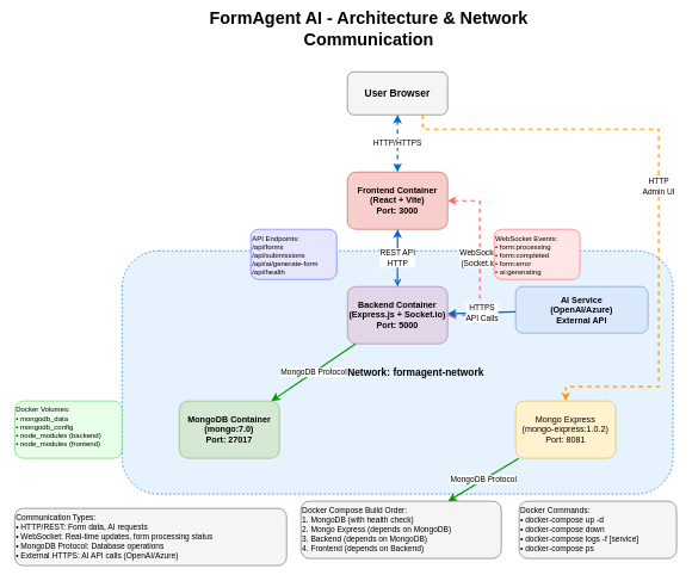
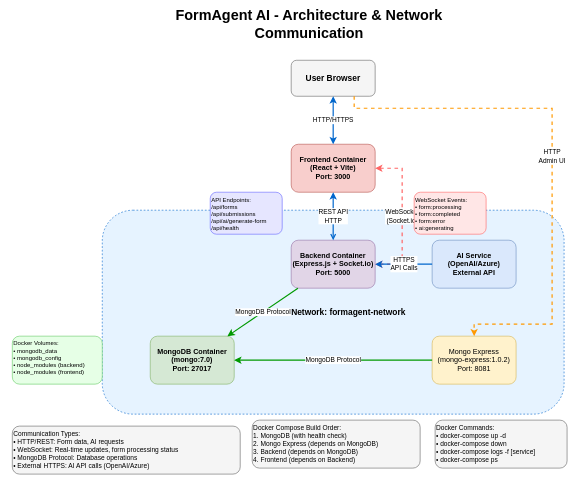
  <mxCell id="0" />
  <mxCell id="1" parent="0" />
  <mxCell id="2" value="Docker Network: formagent-network" style="rounded=1;whiteSpace=wrap;html=1;fillColor=#e6f3ff;strokeColor=#0066cc;fontSize=14;fontStyle=1;dashed=1;" parent="1" vertex="1"><mxGeometry x="170" y="350" width="770" height="340" as="geometry" /></mxCell>
  <mxCell id="3" value="FormAgent AI - Architecture &amp; Network Communication" style="text;html=1;strokeColor=none;fillColor=none;align=center;verticalAlign=middle;whiteSpace=wrap;rounded=0;fontSize=24;fontStyle=1;" parent="1" vertex="1"><mxGeometry x="280" y="20" width="470" height="40" as="geometry" /></mxCell>
  <mxCell id="4" value="User Browser" style="rounded=1;whiteSpace=wrap;html=1;fillColor=#f5f5f5;strokeColor=#666666;fontSize=14;fontStyle=1;" parent="1" vertex="1"><mxGeometry x="485" y="100" width="140" height="60" as="geometry" /></mxCell>
  <mxCell id="5" value="Frontend Container&#10;(React + Vite)&#10;Port: 3000" style="rounded=1;whiteSpace=wrap;html=1;fillColor=#f8cecc;strokeColor=#b85450;fontSize=12;fontStyle=1;" parent="1" vertex="1"><mxGeometry x="485" y="240" width="140" height="80" as="geometry" /></mxCell>
  <mxCell id="6" value="Backend Container&#10;(Express.js + Socket.io)&#10;Port: 5000" style="rounded=1;whiteSpace=wrap;html=1;fillColor=#e1d5e7;strokeColor=#9673a6;fontSize=12;fontStyle=1;" parent="1" vertex="1"><mxGeometry x="485" y="400" width="140" height="80" as="geometry" /></mxCell>
  <mxCell id="7" value="MongoDB Container&#10;(mongo:7.0)&#10;Port: 27017" style="rounded=1;whiteSpace=wrap;html=1;fillColor=#d5e8d4;strokeColor=#82b366;fontSize=12;fontStyle=1;" parent="1" vertex="1"><mxGeometry x="250" y="560" width="140" height="80" as="geometry" /></mxCell>
  <mxCell id="8" value="Mongo Express&#10;(mongo-express:1.0.2)&#10;Port: 8081" style="rounded=1;whiteSpace=wrap;html=1;fillColor=#fff2cc;strokeColor=#d6b656;fontSize=12;" parent="1" vertex="1"><mxGeometry x="720" y="560" width="140" height="80" as="geometry" /></mxCell>
- <mxCell id="9" value="AI Service&#10;(OpenAI/Azure)&#10;External API" style="rounded=1;whiteSpace=wrap;html=1;fillColor=#dae8fc;strokeColor=#6c8ebf;fontSize=12;fontStyle=1;" parent="1" vertex="1"><mxGeometry x="720" y="400" width="185" height="65" as="geometry" /></mxCell>
- <mxCell id="10" value="HTTP/HTTPS" style="endArrow=classic;startArrow=classic;html=1;rounded=0;strokeWidth=2;strokeColor=#0066cc;dashed=1;" parent="1" source="4" target="5" edge="1"><mxGeometry width="50" height="50" relative="1" as="geometry"><mxPoint x="555" y="200" as="sourcePoint" /><mxPoint x="555" y="240" as="targetPoint" /></mxGeometry></mxCell>
+ <mxCell id="9" value="AI Service&#10;(OpenAI/Azure)&#10;External API" style="rounded=1;whiteSpace=wrap;html=1;fillColor=#dae8fc;strokeColor=#6c8ebf;fontSize=12;fontStyle=1;" parent="1" vertex="1"><mxGeometry x="720" y="400" width="140" height="80" as="geometry" /></mxCell>
+ <mxCell id="10" value="HTTP/HTTPS" style="endArrow=classic;startArrow=classic;html=1;rounded=0;strokeWidth=2;strokeColor=#0066cc;" parent="1" source="4" target="5" edge="1"><mxGeometry width="50" height="50" relative="1" as="geometry"><mxPoint x="555" y="200" as="sourcePoint" /><mxPoint x="555" y="240" as="targetPoint" /></mxGeometry></mxCell>
  <mxCell id="11" value="REST API&#10;HTTP" style="endArrow=open;startArrow=classic;html=1;rounded=0;strokeWidth=2;strokeColor=#0066cc;" parent="1" source="5" target="6" edge="1"><mxGeometry width="50" height="50" relative="1" as="geometry"><mxPoint x="555" y="340" as="sourcePoint" /><mxPoint x="555" y="380" as="targetPoint" /></mxGeometry></mxCell>
  <mxCell id="12" value="WebSocket&#10;(Socket.io)" style="endArrow=classic;startArrow=classic;html=1;rounded=0;strokeWidth=2;strokeColor=#ff6666;dashed=1;" parent="1" edge="1"><mxGeometry width="50" height="50" relative="1" as="geometry"><mxPoint x="625" y="280" as="sourcePoint" /><mxPoint x="625" y="440" as="targetPoint" /><Array as="points"><mxPoint x="670" y="280" /><mxPoint x="670" y="440" /></Array></mxGeometry></mxCell>
  <mxCell id="13" value="MongoDB Protocol" style="endArrow=classic;html=1;rounded=0;strokeWidth=2;strokeColor=#009900;" parent="1" source="6" target="7" edge="1"><mxGeometry width="50" height="50" relative="1" as="geometry"><mxPoint x="485" y="480" as="sourcePoint" /><mxPoint x="390" y="560" as="targetPoint" /></mxGeometry></mxCell>
  <mxCell id="14" value="HTTPS&#10;API Calls" style="endArrow=none;startArrow=classic;html=1;rounded=0;strokeWidth=2;strokeColor=#0066cc;" parent="1" source="6" target="9" edge="1"><mxGeometry width="50" height="50" relative="1" as="geometry"><mxPoint x="625" y="440" as="sourcePoint" /><mxPoint x="720" y="440" as="targetPoint" /></mxGeometry></mxCell>
- <mxCell id="15" value="MongoDB Protocol" style="endArrow=classic;html=1;rounded=0;strokeWidth=2;strokeColor=#009900;" parent="1" source="8" target="18" edge="1"><mxGeometry width="50" height="50" relative="1" as="geometry"><mxPoint x="720" y="600" as="sourcePoint" /><mxPoint x="390" y="600" as="targetPoint" /></mxGeometry></mxCell>
+ <mxCell id="15" value="MongoDB Protocol" style="endArrow=classic;html=1;rounded=0;strokeWidth=2;strokeColor=#009900;" parent="1" source="8" target="7" edge="1"><mxGeometry width="50" height="50" relative="1" as="geometry"><mxPoint x="720" y="600" as="sourcePoint" /><mxPoint x="390" y="600" as="targetPoint" /></mxGeometry></mxCell>
  <mxCell id="16" value="HTTP&#10;Admin UI" style="endArrow=classic;html=1;rounded=0;strokeWidth=2;strokeColor=#ff9900;dashed=1;" parent="1" edge="1"><mxGeometry width="50" height="50" relative="1" as="geometry"><mxPoint x="590" y="160" as="sourcePoint" /><mxPoint x="790" y="560" as="targetPoint" /><Array as="points"><mxPoint x="590" y="180" /><mxPoint x="920" y="180" /><mxPoint x="920" y="540" /><mxPoint x="790" y="540" /></Array></mxGeometry></mxCell>
  <mxCell id="17" value="Communication Types:&#10;• HTTP/REST: Form data, AI requests&#10;• WebSocket: Real-time updates, form processing status&#10;• MongoDB Protocol: Database operations&#10;• External HTTPS: AI API calls (OpenAI/Azure)" style="rounded=1;whiteSpace=wrap;html=1;fillColor=#f5f5f5;strokeColor=#666666;fontSize=11;align=left;verticalAlign=top;" parent="1" vertex="1"><mxGeometry x="20" y="710" width="380" height="80" as="geometry" /></mxCell>
  <mxCell id="18" value="Docker Compose Build Order:&#10;1. MongoDB (with health check)&#10;2. Mongo Express (depends on MongoDB)&#10;3. Backend (depends on MongoDB)&#10;4. Frontend (depends on Backend)" style="rounded=1;whiteSpace=wrap;html=1;fillColor=#f5f5f5;strokeColor=#666666;fontSize=11;align=left;verticalAlign=top;" parent="1" vertex="1"><mxGeometry x="420" y="700" width="280" height="80" as="geometry" /></mxCell>
  <mxCell id="19" value="Docker Commands:&#10;• docker-compose up -d&#10;• docker-compose down&#10;• docker-compose logs -f [service]&#10;• docker-compose ps" style="rounded=1;whiteSpace=wrap;html=1;fillColor=#f5f5f5;strokeColor=#666666;fontSize=11;align=left;verticalAlign=top;" parent="1" vertex="1"><mxGeometry x="725" y="700" width="220" height="80" as="geometry" /></mxCell>
  <mxCell id="20" value="WebSocket Events:&#10;• form:processing&#10;• form:completed&#10;• form:error&#10;• ai:generating" style="rounded=1;whiteSpace=wrap;html=1;fillColor=#ffe6e6;strokeColor=#ff6666;fontSize=10;align=left;verticalAlign=top;" parent="1" vertex="1"><mxGeometry x="690" y="320" width="120" height="70" as="geometry" /></mxCell>
  <mxCell id="21" value="API Endpoints:&#10;/api/forms&#10;/api/submissions&#10;/api/ai/generate-form&#10;/api/health" style="rounded=1;whiteSpace=wrap;html=1;fillColor=#e6e6ff;strokeColor=#6666ff;fontSize=10;align=left;verticalAlign=top;" parent="1" vertex="1"><mxGeometry x="350" y="320" width="120" height="70" as="geometry" /></mxCell>
  <mxCell id="22" value="Docker Volumes:&#10;• mongodb_data&#10;• mongodb_config&#10;• node_modules (backend)&#10;• node_modules (frontend)" style="rounded=1;whiteSpace=wrap;html=1;fillColor=#e6ffe6;strokeColor=#66cc66;fontSize=10;align=left;verticalAlign=top;" parent="1" vertex="1"><mxGeometry x="20" y="560" width="150" height="80" as="geometry" /></mxCell>
